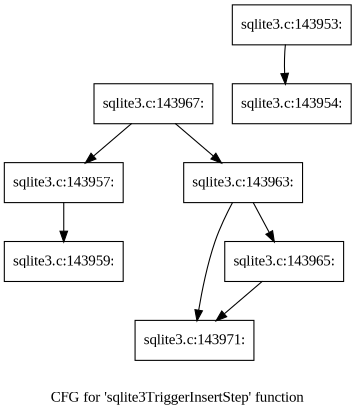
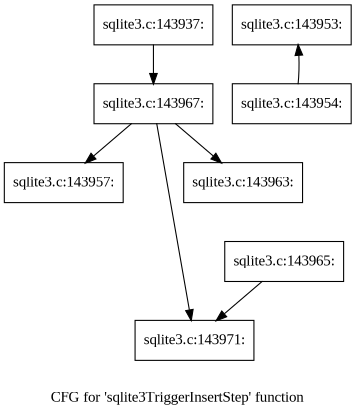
  digraph {
    fontname="Liberation Serif"
    label="CFG for 'sqlite3TriggerInsertStep' function"
    node [fontname="Liberation Serif" shape=record]
    edge [fontname="Liberation Serif"]
+   n1 [label="{sqlite3.c:143937:}"]
    n2 [label="{sqlite3.c:143967:}"]
    n3 [label="{sqlite3.c:143953:}"]
    n4 [label="{sqlite3.c:143954:}"]
    n5 [label="{sqlite3.c:143957:}"]
    n6 [label="{sqlite3.c:143971:}"]
    n7 [label="{sqlite3.c:143963:}"]
-   n8 [label="{sqlite3.c:143959:}"]
    n9 [label="{sqlite3.c:143965:}"]
+   n1 -> n2
    n2 -> n5
-   n7 -> n6
+   n2 -> n6
    n2 -> n7
-   n3 -> n4
-   n5 -> n8
-   n7 -> n9
+   n4 -> n3
    n9 -> n6
  }
